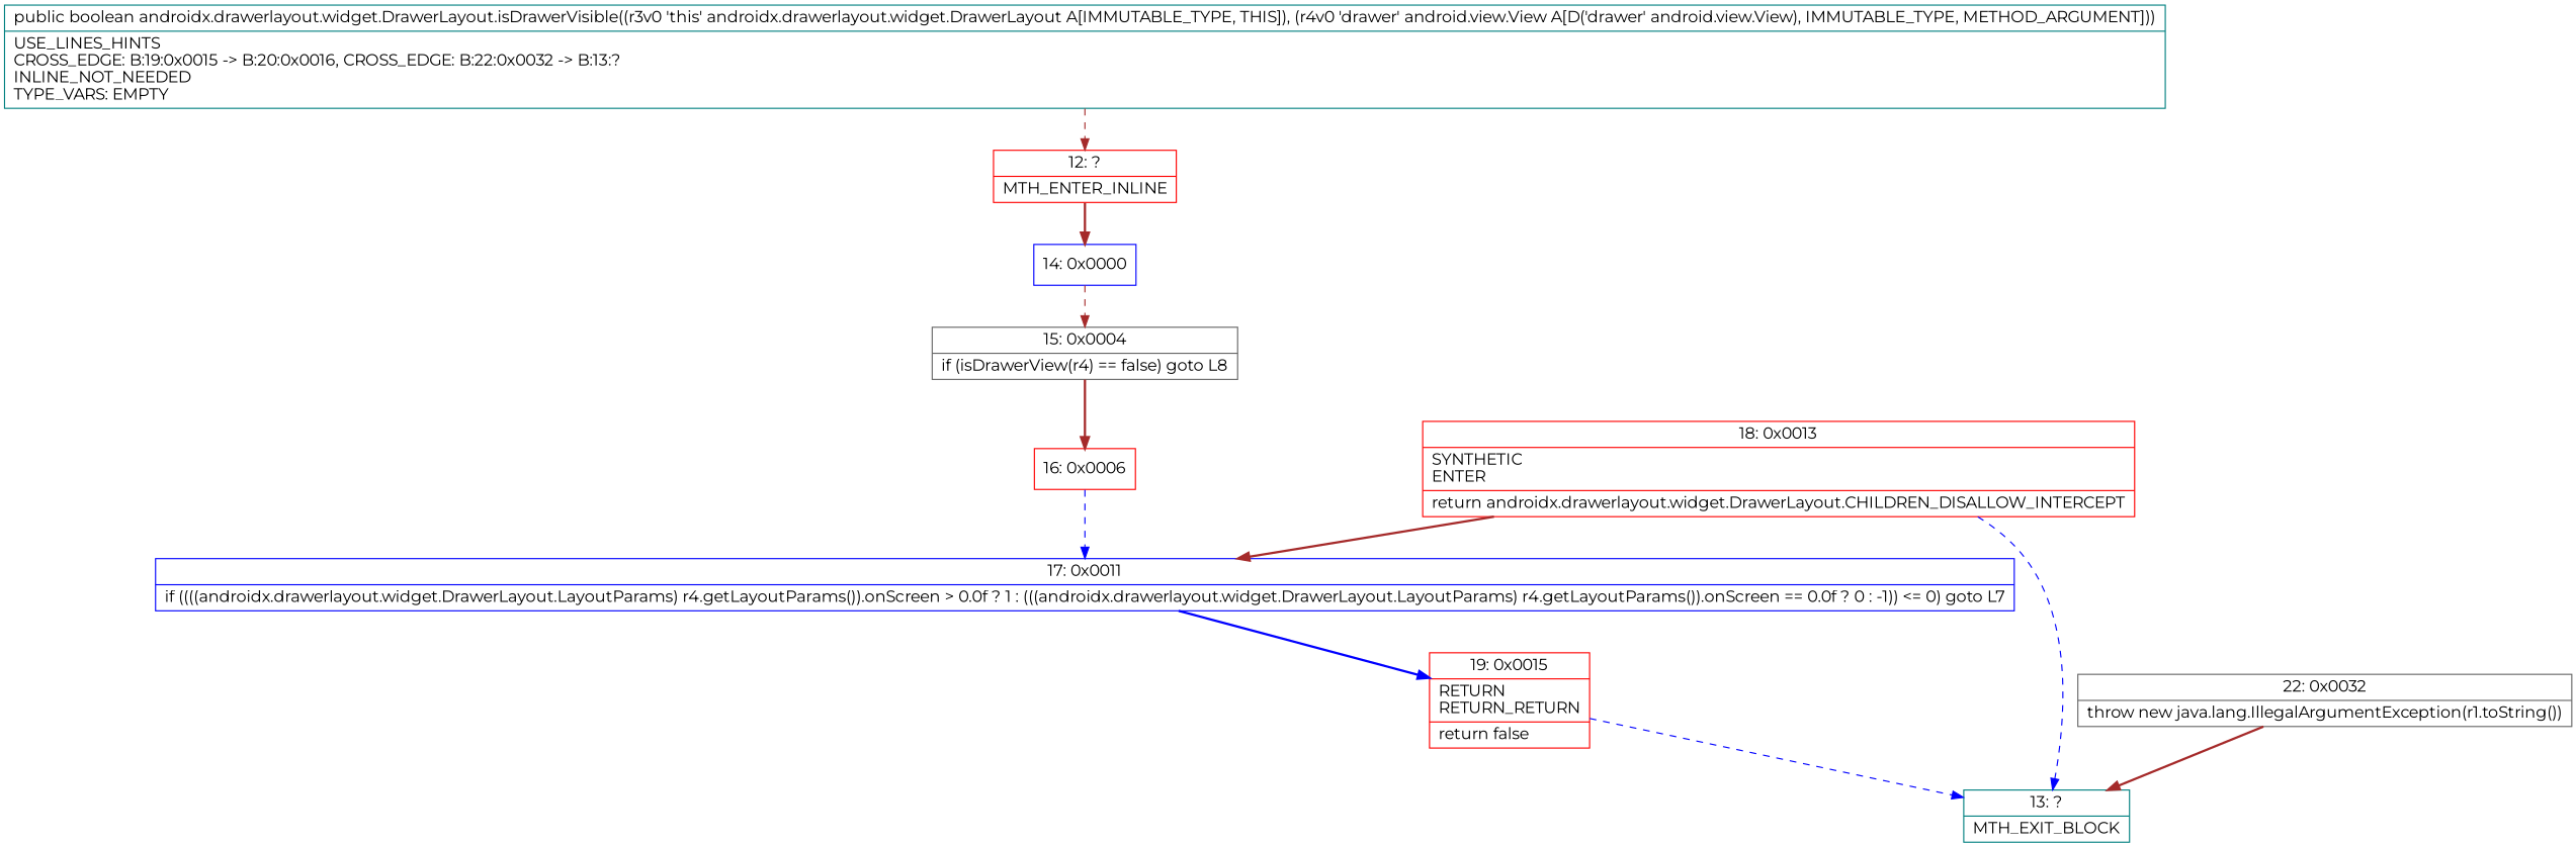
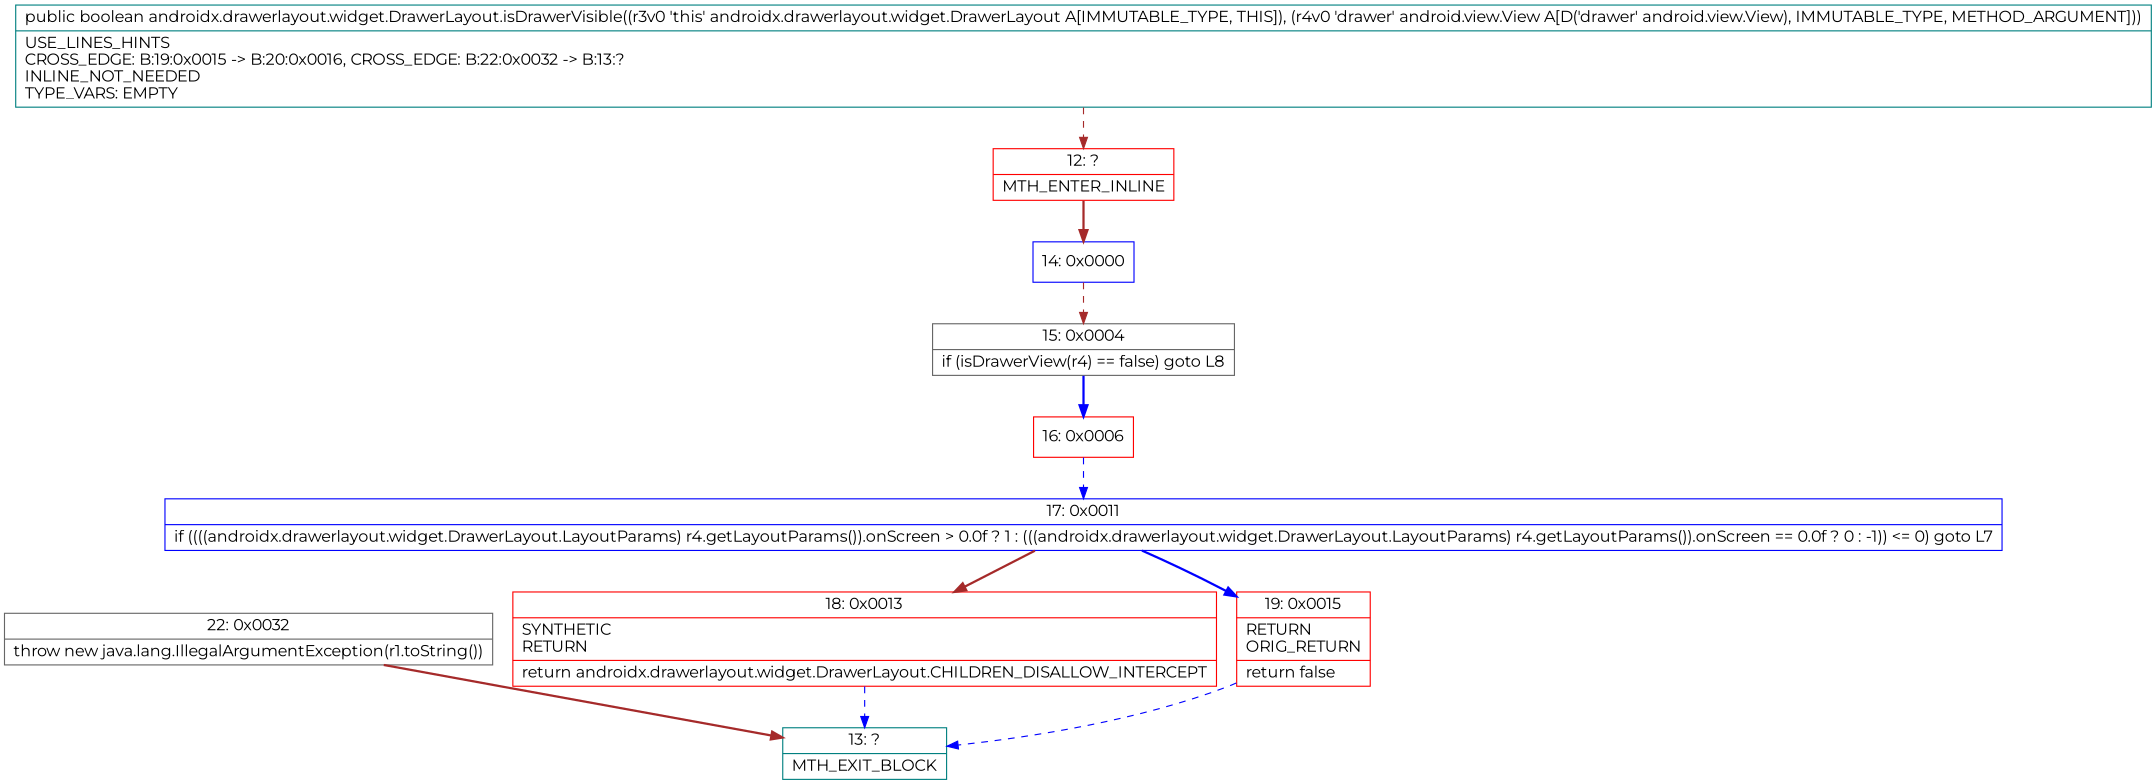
  digraph {
    fontname=Montserrat
    node [color=red fontname=Montserrat shape=record]
    edge [color=brown fontname=Montserrat style=bold]
    n1 [label="{12\:\ ?|MTH_ENTER_INLINE\l}"]
    n2 [color=blue label="{14\:\ 0x0000}"]
    n3 [color=gray40 label="{15\:\ 0x0004|if (isDrawerView(r4) == false) goto L8\l}"]
    n4 [label="{16\:\ 0x0006}"]
    n5 [color=blue label="{17\:\ 0x0011|if ((((androidx.drawerlayout.widget.DrawerLayout.LayoutParams) r4.getLayoutParams()).onScreen \> 0.0f ? 1 : (((androidx.drawerlayout.widget.DrawerLayout.LayoutParams) r4.getLayoutParams()).onScreen == 0.0f ? 0 : \-1)) \<= 0) goto L7\l}"]
-   n6 [label="{18\:\ 0x0013|SYNTHETIC\lENTER\l|return androidx.drawerlayout.widget.DrawerLayout.CHILDREN_DISALLOW_INTERCEPT\l}"]
-   n7 [label="{19\:\ 0x0015|RETURN\lRETURN_RETURN\l|return false\l}"]
+   n6 [label="{18\:\ 0x0013|SYNTHETIC\lRETURN\l|return androidx.drawerlayout.widget.DrawerLayout.CHILDREN_DISALLOW_INTERCEPT\l}"]
+   n7 [label="{19\:\ 0x0015|RETURN\lORIG_RETURN\l|return false\l}"]
    n8 [color=teal label="{13\:\ ?|MTH_EXIT_BLOCK\l}"]
    n9 [color=gray40 label="{22\:\ 0x0032|throw new java.lang.IllegalArgumentException(r1.toString())\l}"]
    n10 [color=teal label="{public boolean androidx.drawerlayout.widget.DrawerLayout.isDrawerVisible((r3v0 'this' androidx.drawerlayout.widget.DrawerLayout A[IMMUTABLE_TYPE, THIS]), (r4v0 'drawer' android.view.View A[D('drawer' android.view.View), IMMUTABLE_TYPE, METHOD_ARGUMENT]))  | USE_LINES_HINTS\lCROSS_EDGE: B:19:0x0015 \-\> B:20:0x0016, CROSS_EDGE: B:22:0x0032 \-\> B:13:?\lINLINE_NOT_NEEDED\lTYPE_VARS: EMPTY\l}"]
    n1 -> n2
    n2 -> n3 [style=dashed]
-   n3 -> n4
+   n3 -> n4 [color=blue]
    n4 -> n5 [color=blue style=dashed]
-   n6 -> n5
+   n5 -> n6
    n5 -> n7 [color=blue]
    n6 -> n8 [color=blue style=dashed]
    n7 -> n8 [color=blue style=dashed]
    n9 -> n8
    n10 -> n1 [style=dashed]
  }
